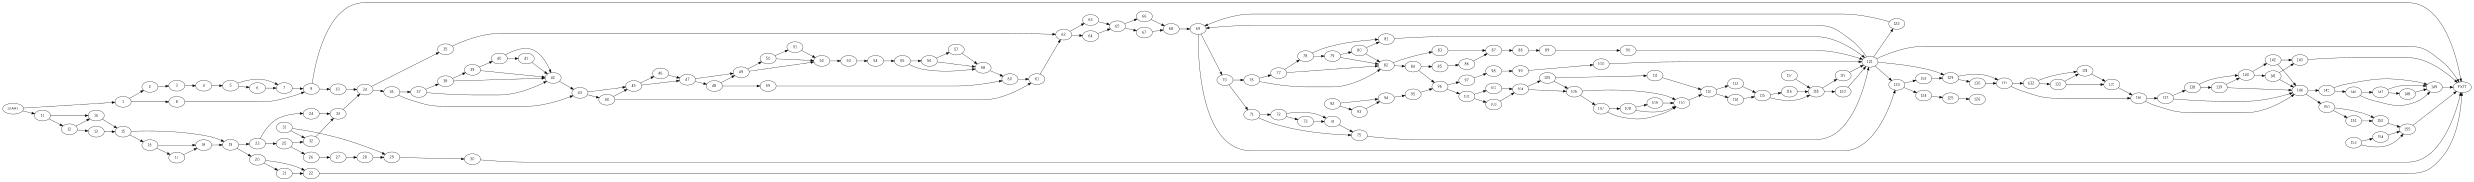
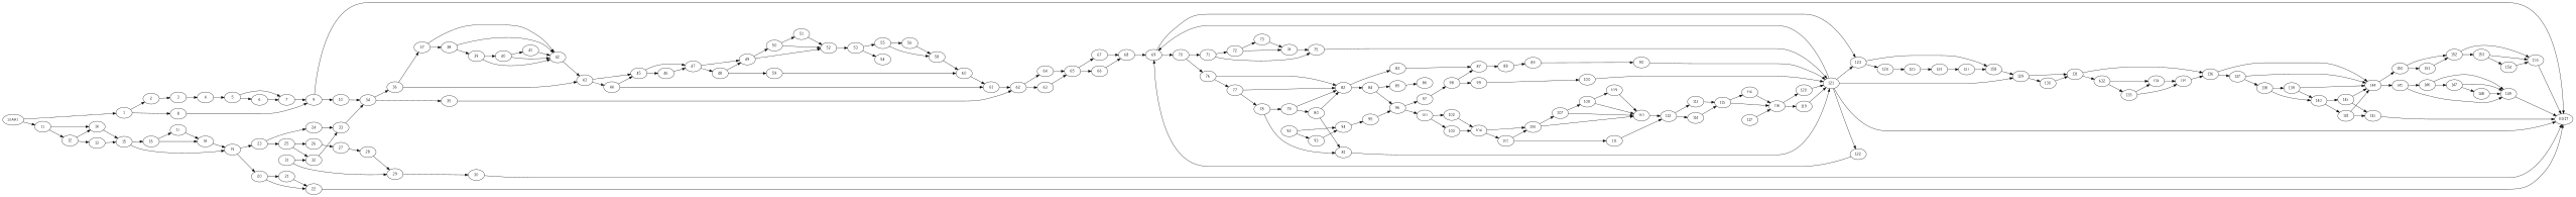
  digraph {
    fontname="Comic Neue"
    rankdir=LR
    node [fontname="Comic Neue"]
    edge [fontname="Comic Neue"]
    n1 [label=START]
    1
    11
    2
    8
    12
    14
    3
    9
    4
    5
    6
    7
    10
    n15 [label=EXIT]
    34
    35
    36
    13
    15
    16
    19
    17
    18
    20
    23
    21
    22
    24
    25
    33
    26
    32
    27
    28
    29
    30
    31
    62
    37
    43
    63
    64
    38
    42
    44
    45
    39
    40
    41
    61
    46
    47
    48
    49
    59
    50
    52
    60
    51
    53
    54
    55
    56
    58
-   57
    65
    66
    67
    68
    69
    70
    123
    71
    76
    124
    n77 [label=158]
    72
    75
    77
    82
    73
    74
    121
    122
    129
    78
    83
    84
    79
    81
    80
    87
    85
    96
    88
    86
    97
    101
    89
    90
    92
    93
    94
    95
    98
    102
    103
    99
    100
    104
    105
    106
    111
    107
    110
    112
    108
    109
    113
    114
    115
    116
    118
    119
    120
    117
    130
    131
    125
    126
+   127
    n133 [label=632]
    136
    133
    n136 [label=174]
    137
    144
    135
    138
    145
    150
    139
    140
    141
    142
    143
    146
    149
    151
    152
    147
    148
    153
    155
    154
    n1 -> 1
    n1 -> 11
    1 -> 2
    1 -> 8
    11 -> 12
    11 -> 14
    2 -> 3
    8 -> 9
    12 -> 14
    12 -> 13
    14 -> 15
    3 -> 4
    9 -> 10
    9 -> n15
    4 -> 5
    5 -> 6
    5 -> 7
    6 -> 7
    7 -> 9
    10 -> 34
    34 -> 35
    34 -> 36
    35 -> 62
    36 -> 37
    36 -> 43
    13 -> 15
    15 -> 16
    15 -> 19
    16 -> 17
    16 -> 18
    19 -> 20
    19 -> 23
    17 -> 18
    18 -> 19
    20 -> 21
    20 -> 22
    23 -> 24
    23 -> 25
    21 -> 22
    22 -> n15
    24 -> 33
    25 -> 26
    25 -> 32
    33 -> 34
    26 -> 27
    32 -> 33
    27 -> 28
    28 -> 29
    29 -> 30
    30 -> n15
    31 -> 32
    31 -> 29
    62 -> 63
    62 -> 64
    37 -> 38
    37 -> 42
    43 -> 44
    43 -> 45
    63 -> 65
    64 -> 65
    38 -> 42
    38 -> 39
    42 -> 43
    44 -> 45
    44 -> 61
    45 -> 46
    45 -> 47
    39 -> 42
    39 -> 40
    40 -> 42
    40 -> 41
    41 -> 42
    61 -> 62
    46 -> 47
    47 -> 48
    47 -> 49
    48 -> 49
    48 -> 59
    49 -> 50
    49 -> 52
    59 -> 60
    50 -> 52
    50 -> 51
    52 -> 53
    60 -> 61
    51 -> 52
    53 -> 54
-   54 -> 55
+   53 -> 55
    55 -> 56
    55 -> 58
    56 -> 58
-   56 -> 57
    58 -> 60
-   57 -> 58
    65 -> 66
    65 -> 67
    66 -> 68
    67 -> 68
    68 -> 69
    69 -> 70
    69 -> 123
    70 -> 71
    70 -> 76
    123 -> 124
    123 -> n77
    71 -> 72
    71 -> 75
    76 -> 77
    76 -> 82
    124 -> 125
    n77 -> 129
    72 -> 73
    72 -> 74
    75 -> 121
    77 -> 82
    77 -> 78
    82 -> 83
    82 -> 84
    73 -> 74
    74 -> 75
    121 -> n15
    121 -> 69 [tailport=s3]
    121 -> 123 [tailport=s2]
    121 -> 122
    121 -> 129 [tailport=s4]
    122 -> 69
    129 -> 130
    129 -> 131
    78 -> 79
    78 -> 81
    83 -> 87
    84 -> 85
    84 -> 96
    79 -> 82
    79 -> 80
    81 -> 121
    80 -> 82
    80 -> 81
    87 -> 88
    85 -> 86
    96 -> 97
    96 -> 101
    88 -> 89
-   86 -> 87
+   98 -> 87
    97 -> 98
    101 -> 102
    101 -> 103
    89 -> 90
    90 -> 121
    92 -> 93
    92 -> 94
    93 -> 94
    94 -> 95
    95 -> 96
    98 -> 99
    102 -> 104
    103 -> 104
    99 -> 100
    100 -> 121
    104 -> 105
    104 -> 106
    105 -> 106
    105 -> 111
    106 -> 107
    106 -> 110
    111 -> 112
    107 -> 110
    107 -> 108
    110 -> 112
    112 -> 113
    112 -> 114
    108 -> 110
    108 -> 109
    109 -> 110
    113 -> 115
    114 -> 115
    115 -> 116
    115 -> 118
    116 -> 118
    118 -> 119
    118 -> 120
    119 -> 121
    120 -> 121
    117 -> 118
    130 -> 131
    131 -> n133
    131 -> 136
    125 -> 126
+   126 -> 127
+   127 -> n77
    n133 -> 133
    n133 -> n136
    136 -> 137
    136 -> 144
    133 -> n136
    133 -> 135
    n136 -> 135
    137 -> 144
    137 -> 138
    144 -> 145
    144 -> 150
    135 -> 136
    138 -> 139
    138 -> 140
    145 -> 146
    145 -> 149
    150 -> 151
    150 -> 152
    139 -> 144
    139 -> 140
    140 -> 141
    140 -> 142
    141 -> 144
    141 -> 143
    142 -> 144
    142 -> 143
    143 -> n15
    146 -> 149
    146 -> 147
    149 -> n15
    151 -> 152
+   152 -> 153
    152 -> 155
    147 -> 149
    147 -> 148
    148 -> 149
    153 -> 155
    153 -> 154
    155 -> n15
    154 -> 155
  }
